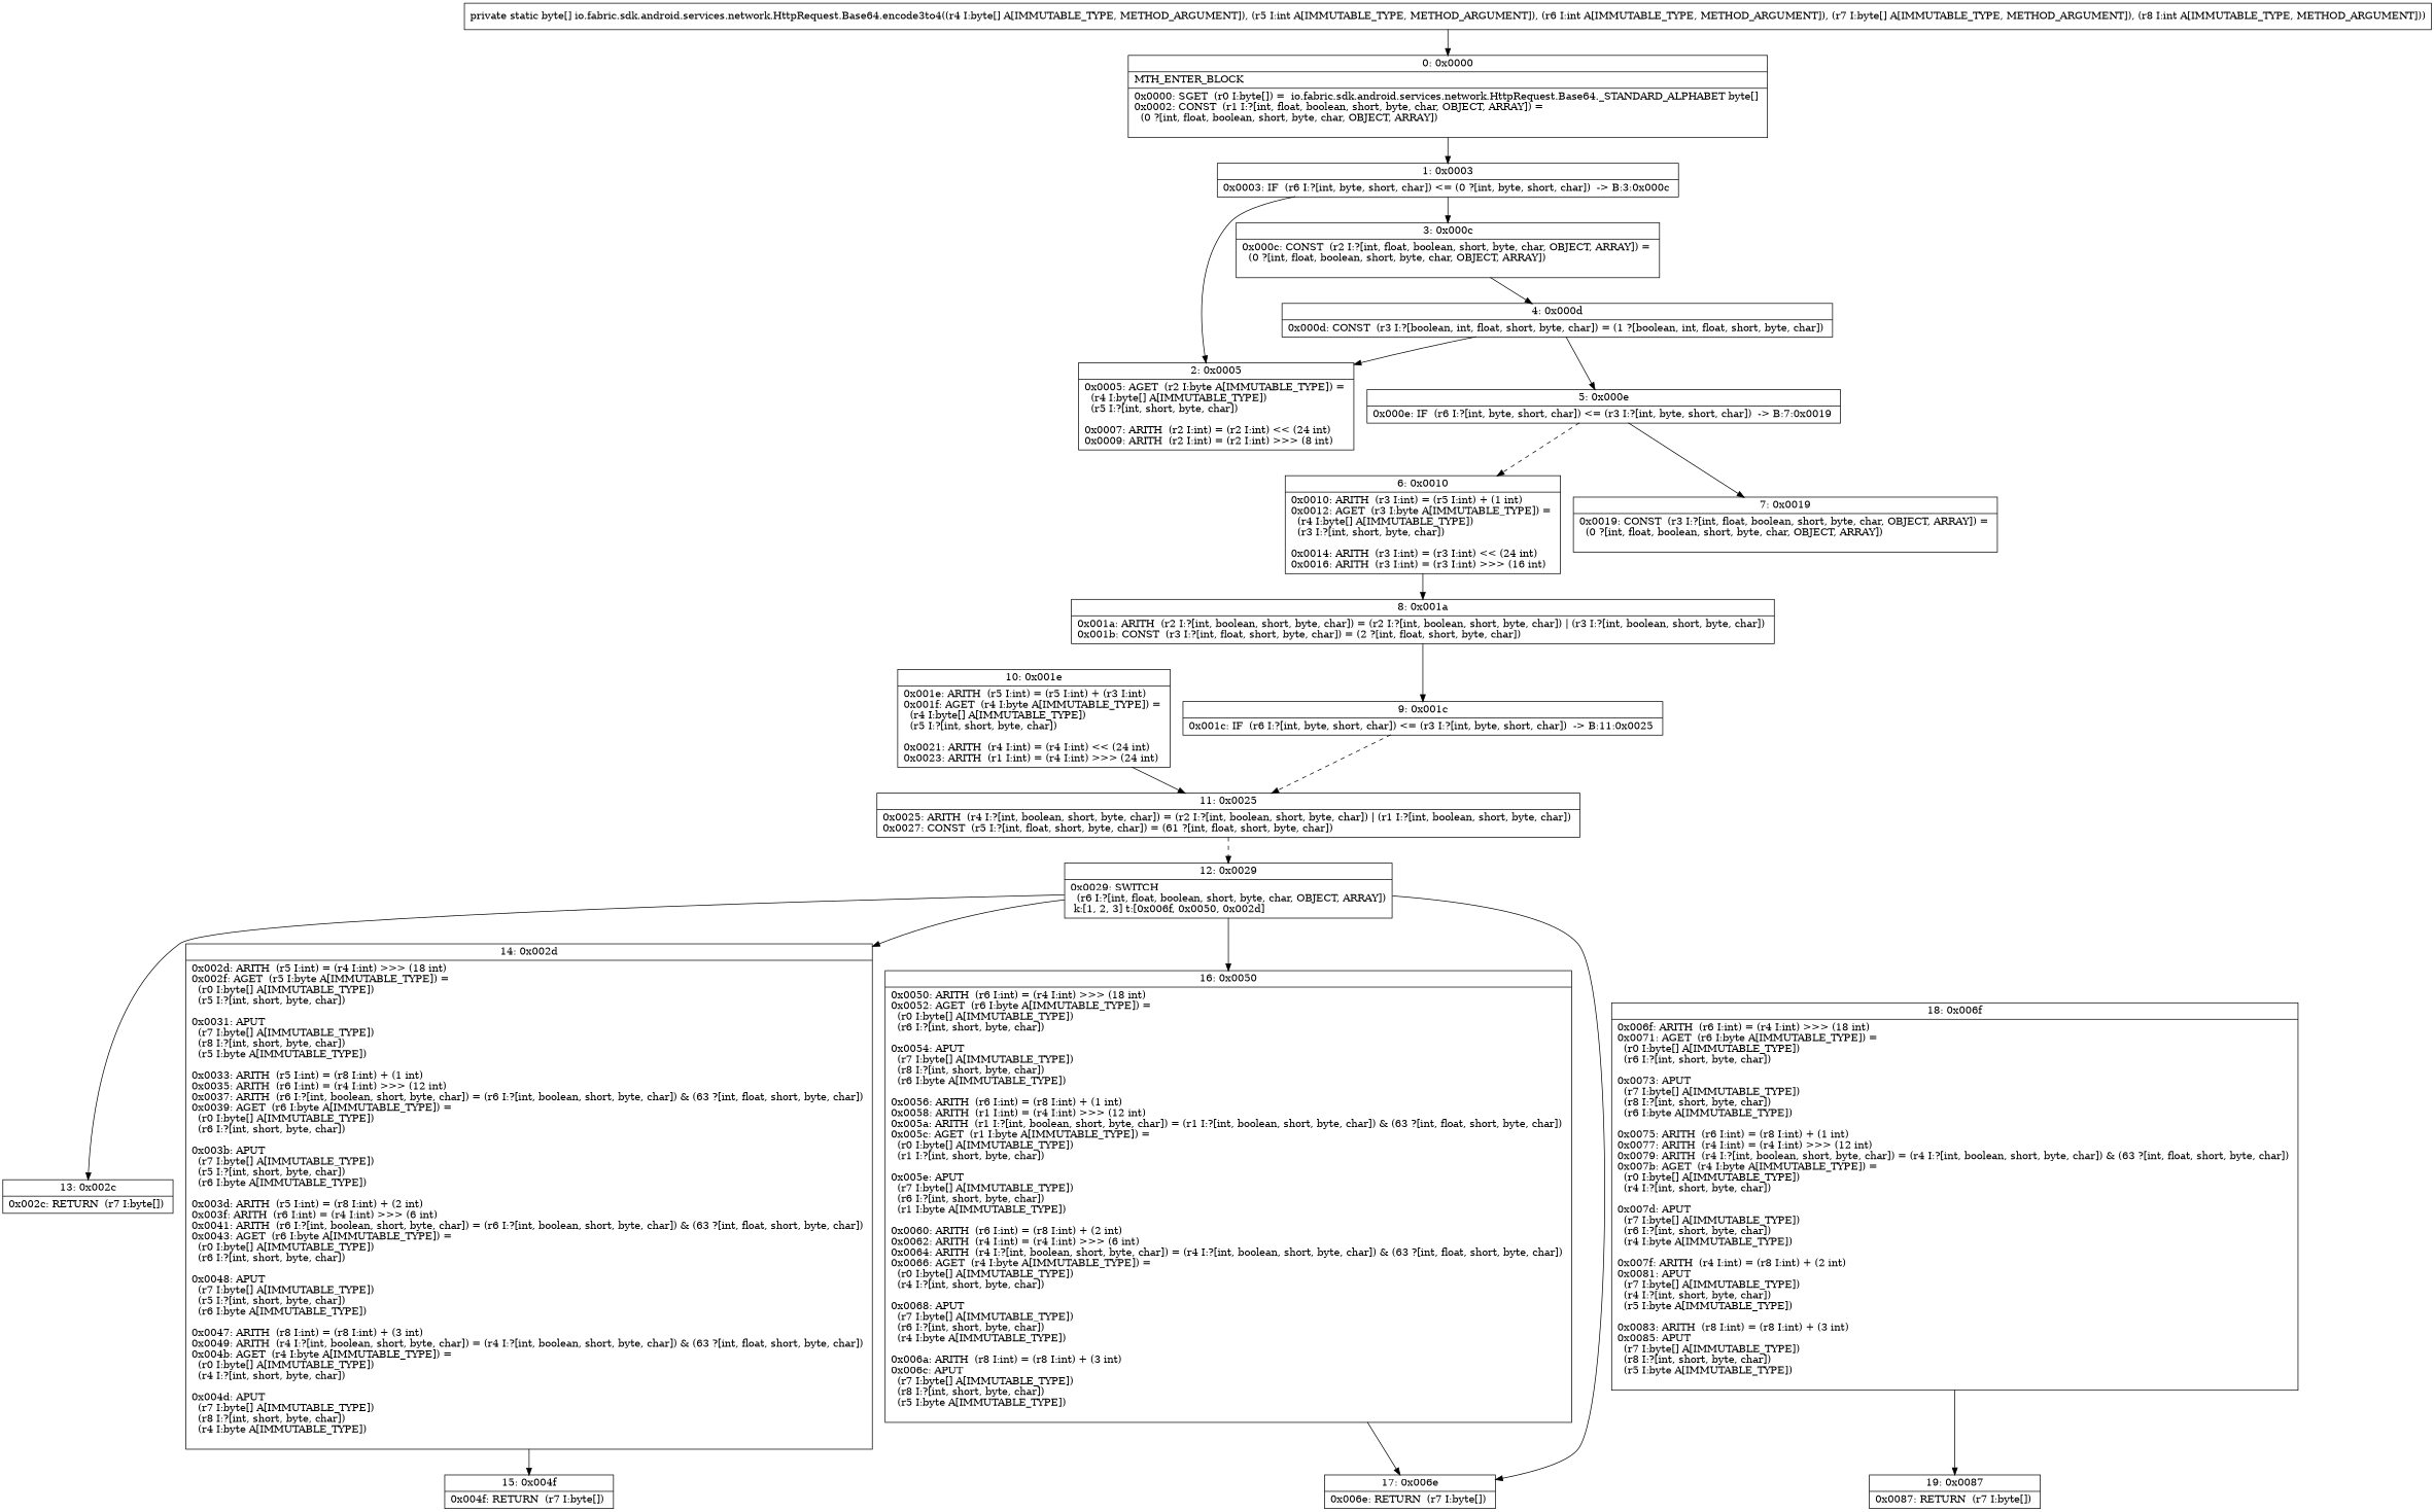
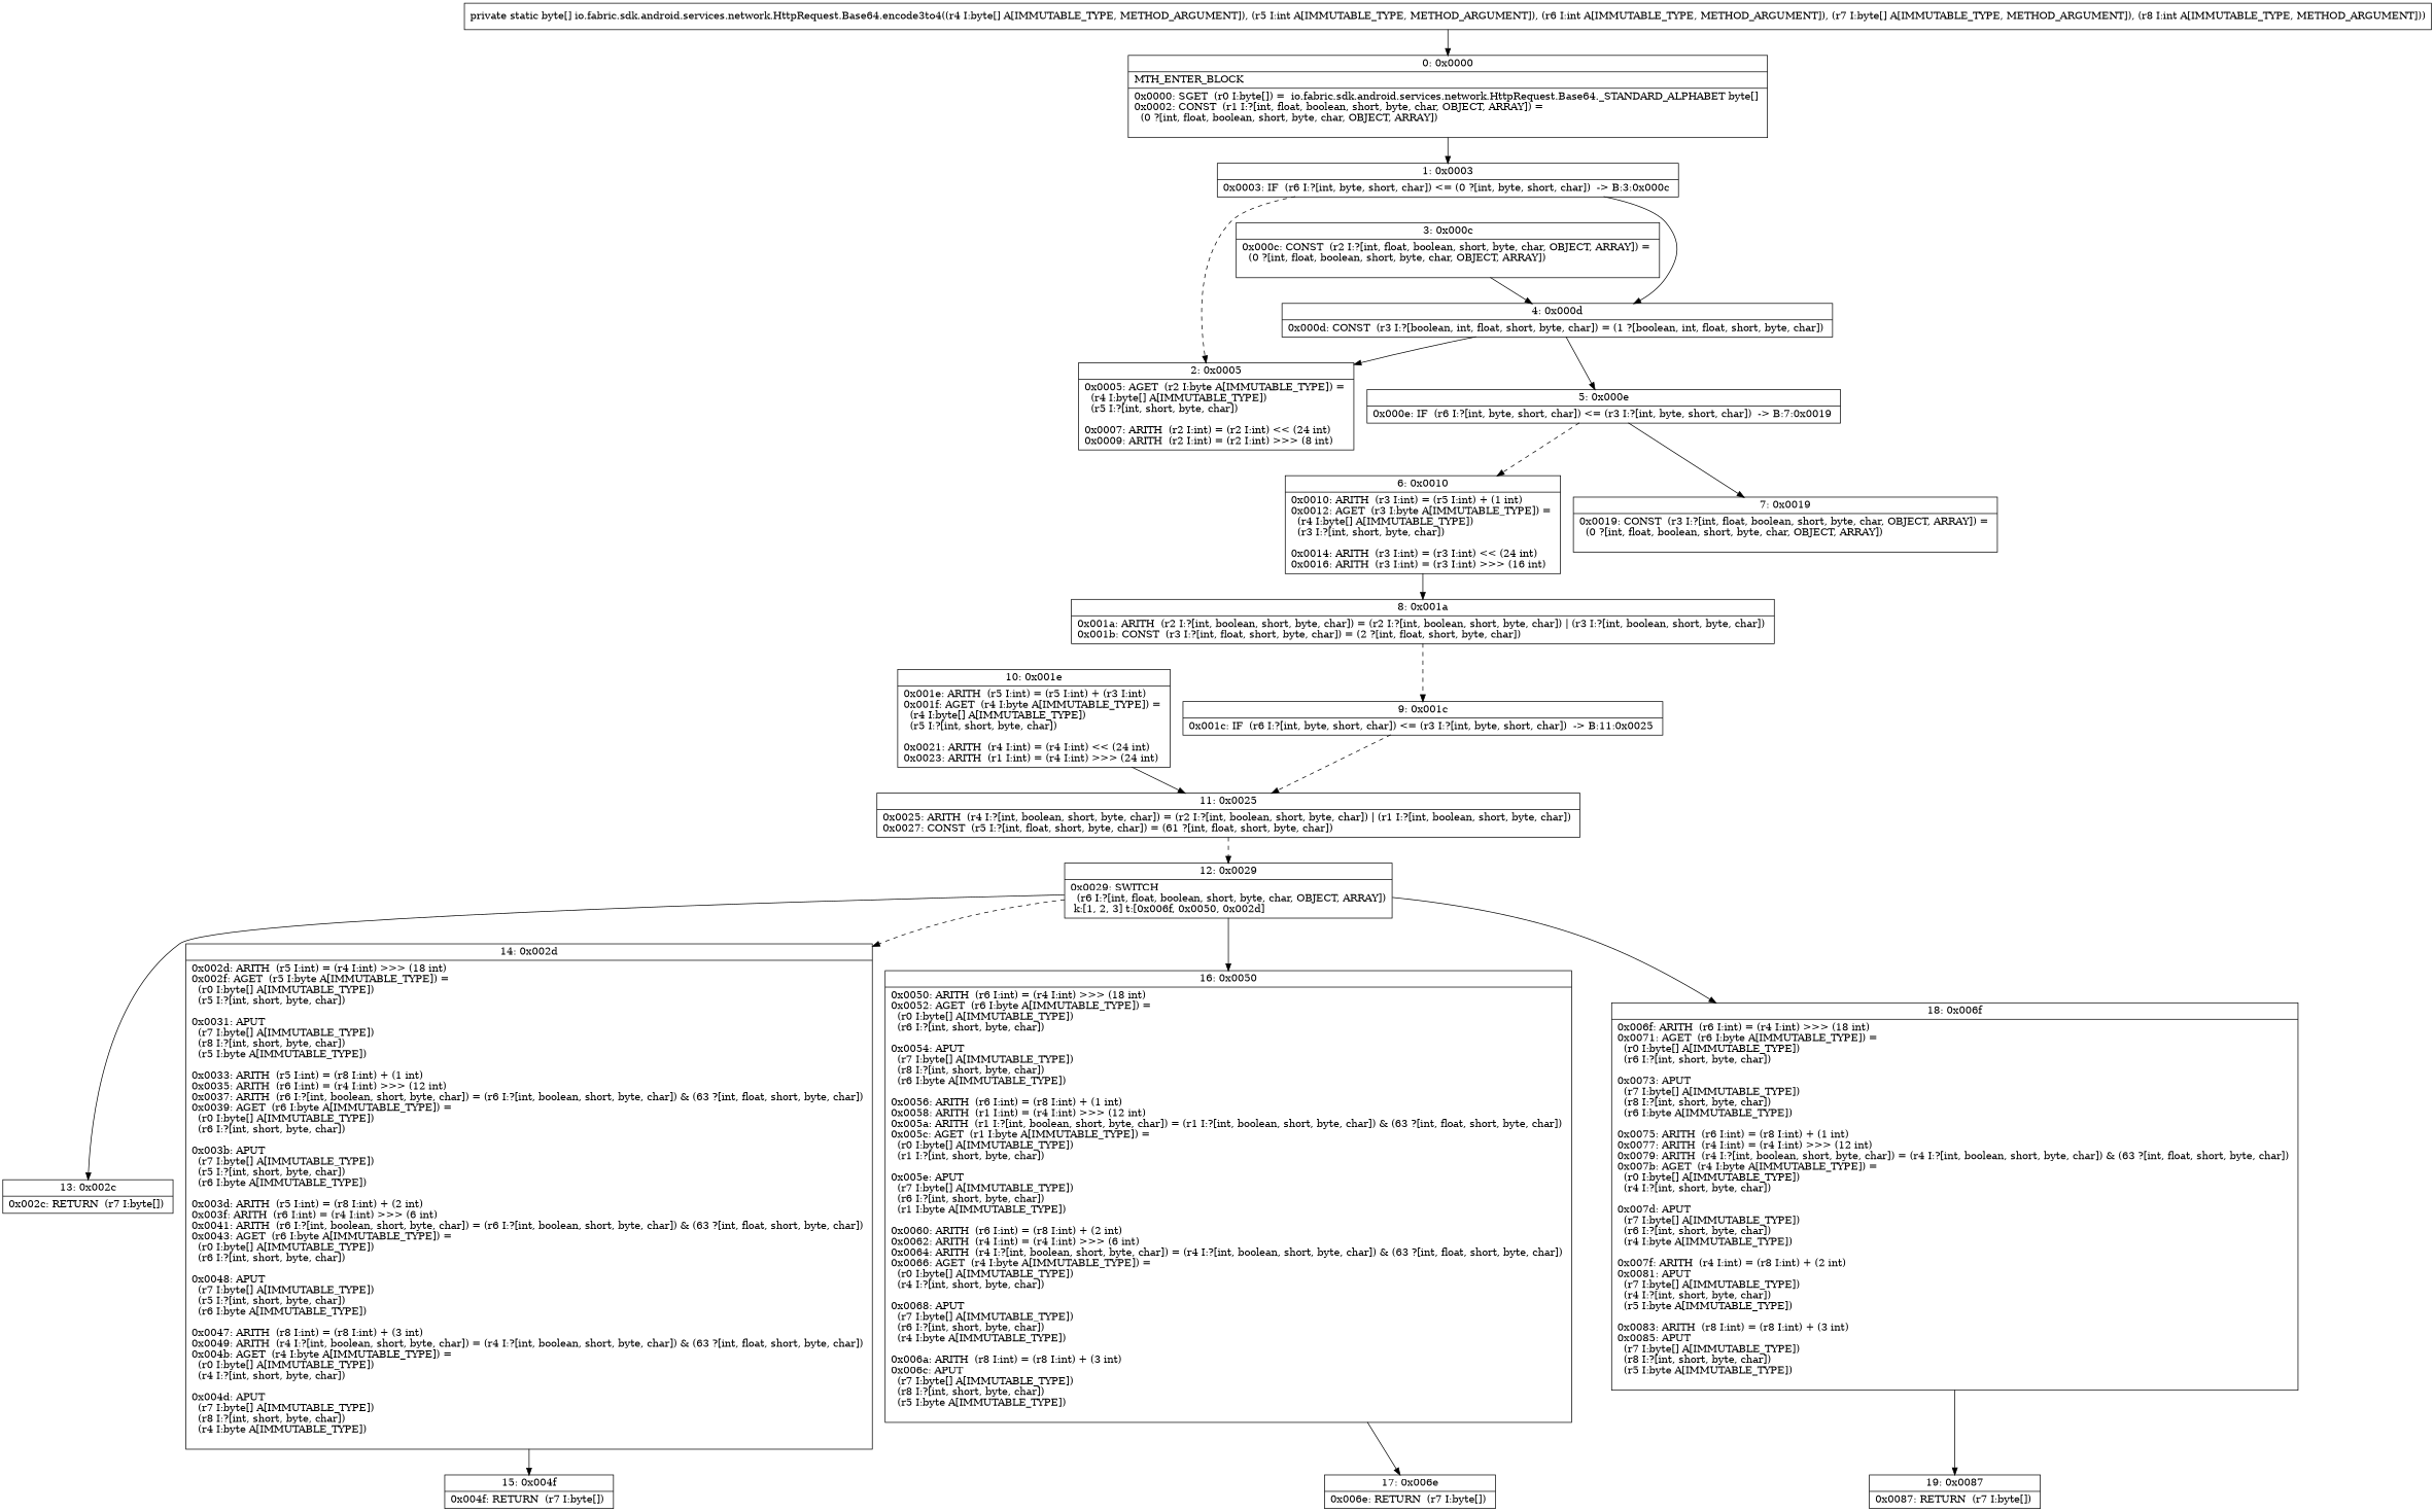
  digraph {
    node [shape=record]
    n1 [label="{0\:\ 0x0000|MTH_ENTER_BLOCK\l|0x0000: SGET  (r0 I:byte[]) =  io.fabric.sdk.android.services.network.HttpRequest.Base64._STANDARD_ALPHABET byte[] \l0x0002: CONST  (r1 I:?[int, float, boolean, short, byte, char, OBJECT, ARRAY]) = \l  (0 ?[int, float, boolean, short, byte, char, OBJECT, ARRAY])\l \l}"]
    n2 [label="{1\:\ 0x0003|0x0003: IF  (r6 I:?[int, byte, short, char]) \<= (0 ?[int, byte, short, char])  \-\> B:3:0x000c \l}"]
    n3 [label="{2\:\ 0x0005|0x0005: AGET  (r2 I:byte A[IMMUTABLE_TYPE]) = \l  (r4 I:byte[] A[IMMUTABLE_TYPE])\l  (r5 I:?[int, short, byte, char])\l \l0x0007: ARITH  (r2 I:int) = (r2 I:int) \<\< (24 int) \l0x0009: ARITH  (r2 I:int) = (r2 I:int) \>\>\> (8 int) \l}"]
    n4 [label="{3\:\ 0x000c|0x000c: CONST  (r2 I:?[int, float, boolean, short, byte, char, OBJECT, ARRAY]) = \l  (0 ?[int, float, boolean, short, byte, char, OBJECT, ARRAY])\l \l}"]
    n5 [label="{4\:\ 0x000d|0x000d: CONST  (r3 I:?[boolean, int, float, short, byte, char]) = (1 ?[boolean, int, float, short, byte, char]) \l}"]
    n6 [label="{5\:\ 0x000e|0x000e: IF  (r6 I:?[int, byte, short, char]) \<= (r3 I:?[int, byte, short, char])  \-\> B:7:0x0019 \l}"]
    n7 [label="{6\:\ 0x0010|0x0010: ARITH  (r3 I:int) = (r5 I:int) + (1 int) \l0x0012: AGET  (r3 I:byte A[IMMUTABLE_TYPE]) = \l  (r4 I:byte[] A[IMMUTABLE_TYPE])\l  (r3 I:?[int, short, byte, char])\l \l0x0014: ARITH  (r3 I:int) = (r3 I:int) \<\< (24 int) \l0x0016: ARITH  (r3 I:int) = (r3 I:int) \>\>\> (16 int) \l}"]
    n8 [label="{7\:\ 0x0019|0x0019: CONST  (r3 I:?[int, float, boolean, short, byte, char, OBJECT, ARRAY]) = \l  (0 ?[int, float, boolean, short, byte, char, OBJECT, ARRAY])\l \l}"]
    n9 [label="{8\:\ 0x001a|0x001a: ARITH  (r2 I:?[int, boolean, short, byte, char]) = (r2 I:?[int, boolean, short, byte, char]) \| (r3 I:?[int, boolean, short, byte, char]) \l0x001b: CONST  (r3 I:?[int, float, short, byte, char]) = (2 ?[int, float, short, byte, char]) \l}"]
    n10 [label="{9\:\ 0x001c|0x001c: IF  (r6 I:?[int, byte, short, char]) \<= (r3 I:?[int, byte, short, char])  \-\> B:11:0x0025 \l}"]
    n11 [label="{11\:\ 0x0025|0x0025: ARITH  (r4 I:?[int, boolean, short, byte, char]) = (r2 I:?[int, boolean, short, byte, char]) \| (r1 I:?[int, boolean, short, byte, char]) \l0x0027: CONST  (r5 I:?[int, float, short, byte, char]) = (61 ?[int, float, short, byte, char]) \l}"]
    n12 [label="{10\:\ 0x001e|0x001e: ARITH  (r5 I:int) = (r5 I:int) + (r3 I:int) \l0x001f: AGET  (r4 I:byte A[IMMUTABLE_TYPE]) = \l  (r4 I:byte[] A[IMMUTABLE_TYPE])\l  (r5 I:?[int, short, byte, char])\l \l0x0021: ARITH  (r4 I:int) = (r4 I:int) \<\< (24 int) \l0x0023: ARITH  (r1 I:int) = (r4 I:int) \>\>\> (24 int) \l}"]
    n13 [label="{12\:\ 0x0029|0x0029: SWITCH  \l  (r6 I:?[int, float, boolean, short, byte, char, OBJECT, ARRAY])\l k:[1, 2, 3] t:[0x006f, 0x0050, 0x002d] \l}"]
    n14 [label="{13\:\ 0x002c|0x002c: RETURN  (r7 I:byte[]) \l}"]
    n15 [label="{14\:\ 0x002d|0x002d: ARITH  (r5 I:int) = (r4 I:int) \>\>\> (18 int) \l0x002f: AGET  (r5 I:byte A[IMMUTABLE_TYPE]) = \l  (r0 I:byte[] A[IMMUTABLE_TYPE])\l  (r5 I:?[int, short, byte, char])\l \l0x0031: APUT  \l  (r7 I:byte[] A[IMMUTABLE_TYPE])\l  (r8 I:?[int, short, byte, char])\l  (r5 I:byte A[IMMUTABLE_TYPE])\l \l0x0033: ARITH  (r5 I:int) = (r8 I:int) + (1 int) \l0x0035: ARITH  (r6 I:int) = (r4 I:int) \>\>\> (12 int) \l0x0037: ARITH  (r6 I:?[int, boolean, short, byte, char]) = (r6 I:?[int, boolean, short, byte, char]) & (63 ?[int, float, short, byte, char]) \l0x0039: AGET  (r6 I:byte A[IMMUTABLE_TYPE]) = \l  (r0 I:byte[] A[IMMUTABLE_TYPE])\l  (r6 I:?[int, short, byte, char])\l \l0x003b: APUT  \l  (r7 I:byte[] A[IMMUTABLE_TYPE])\l  (r5 I:?[int, short, byte, char])\l  (r6 I:byte A[IMMUTABLE_TYPE])\l \l0x003d: ARITH  (r5 I:int) = (r8 I:int) + (2 int) \l0x003f: ARITH  (r6 I:int) = (r4 I:int) \>\>\> (6 int) \l0x0041: ARITH  (r6 I:?[int, boolean, short, byte, char]) = (r6 I:?[int, boolean, short, byte, char]) & (63 ?[int, float, short, byte, char]) \l0x0043: AGET  (r6 I:byte A[IMMUTABLE_TYPE]) = \l  (r0 I:byte[] A[IMMUTABLE_TYPE])\l  (r6 I:?[int, short, byte, char])\l \l0x0048: APUT  \l  (r7 I:byte[] A[IMMUTABLE_TYPE])\l  (r5 I:?[int, short, byte, char])\l  (r6 I:byte A[IMMUTABLE_TYPE])\l \l0x0047: ARITH  (r8 I:int) = (r8 I:int) + (3 int) \l0x0049: ARITH  (r4 I:?[int, boolean, short, byte, char]) = (r4 I:?[int, boolean, short, byte, char]) & (63 ?[int, float, short, byte, char]) \l0x004b: AGET  (r4 I:byte A[IMMUTABLE_TYPE]) = \l  (r0 I:byte[] A[IMMUTABLE_TYPE])\l  (r4 I:?[int, short, byte, char])\l \l0x004d: APUT  \l  (r7 I:byte[] A[IMMUTABLE_TYPE])\l  (r8 I:?[int, short, byte, char])\l  (r4 I:byte A[IMMUTABLE_TYPE])\l \l}"]
    n16 [label="{16\:\ 0x0050|0x0050: ARITH  (r6 I:int) = (r4 I:int) \>\>\> (18 int) \l0x0052: AGET  (r6 I:byte A[IMMUTABLE_TYPE]) = \l  (r0 I:byte[] A[IMMUTABLE_TYPE])\l  (r6 I:?[int, short, byte, char])\l \l0x0054: APUT  \l  (r7 I:byte[] A[IMMUTABLE_TYPE])\l  (r8 I:?[int, short, byte, char])\l  (r6 I:byte A[IMMUTABLE_TYPE])\l \l0x0056: ARITH  (r6 I:int) = (r8 I:int) + (1 int) \l0x0058: ARITH  (r1 I:int) = (r4 I:int) \>\>\> (12 int) \l0x005a: ARITH  (r1 I:?[int, boolean, short, byte, char]) = (r1 I:?[int, boolean, short, byte, char]) & (63 ?[int, float, short, byte, char]) \l0x005c: AGET  (r1 I:byte A[IMMUTABLE_TYPE]) = \l  (r0 I:byte[] A[IMMUTABLE_TYPE])\l  (r1 I:?[int, short, byte, char])\l \l0x005e: APUT  \l  (r7 I:byte[] A[IMMUTABLE_TYPE])\l  (r6 I:?[int, short, byte, char])\l  (r1 I:byte A[IMMUTABLE_TYPE])\l \l0x0060: ARITH  (r6 I:int) = (r8 I:int) + (2 int) \l0x0062: ARITH  (r4 I:int) = (r4 I:int) \>\>\> (6 int) \l0x0064: ARITH  (r4 I:?[int, boolean, short, byte, char]) = (r4 I:?[int, boolean, short, byte, char]) & (63 ?[int, float, short, byte, char]) \l0x0066: AGET  (r4 I:byte A[IMMUTABLE_TYPE]) = \l  (r0 I:byte[] A[IMMUTABLE_TYPE])\l  (r4 I:?[int, short, byte, char])\l \l0x0068: APUT  \l  (r7 I:byte[] A[IMMUTABLE_TYPE])\l  (r6 I:?[int, short, byte, char])\l  (r4 I:byte A[IMMUTABLE_TYPE])\l \l0x006a: ARITH  (r8 I:int) = (r8 I:int) + (3 int) \l0x006c: APUT  \l  (r7 I:byte[] A[IMMUTABLE_TYPE])\l  (r8 I:?[int, short, byte, char])\l  (r5 I:byte A[IMMUTABLE_TYPE])\l \l}"]
    n17 [label="{18\:\ 0x006f|0x006f: ARITH  (r6 I:int) = (r4 I:int) \>\>\> (18 int) \l0x0071: AGET  (r6 I:byte A[IMMUTABLE_TYPE]) = \l  (r0 I:byte[] A[IMMUTABLE_TYPE])\l  (r6 I:?[int, short, byte, char])\l \l0x0073: APUT  \l  (r7 I:byte[] A[IMMUTABLE_TYPE])\l  (r8 I:?[int, short, byte, char])\l  (r6 I:byte A[IMMUTABLE_TYPE])\l \l0x0075: ARITH  (r6 I:int) = (r8 I:int) + (1 int) \l0x0077: ARITH  (r4 I:int) = (r4 I:int) \>\>\> (12 int) \l0x0079: ARITH  (r4 I:?[int, boolean, short, byte, char]) = (r4 I:?[int, boolean, short, byte, char]) & (63 ?[int, float, short, byte, char]) \l0x007b: AGET  (r4 I:byte A[IMMUTABLE_TYPE]) = \l  (r0 I:byte[] A[IMMUTABLE_TYPE])\l  (r4 I:?[int, short, byte, char])\l \l0x007d: APUT  \l  (r7 I:byte[] A[IMMUTABLE_TYPE])\l  (r6 I:?[int, short, byte, char])\l  (r4 I:byte A[IMMUTABLE_TYPE])\l \l0x007f: ARITH  (r4 I:int) = (r8 I:int) + (2 int) \l0x0081: APUT  \l  (r7 I:byte[] A[IMMUTABLE_TYPE])\l  (r4 I:?[int, short, byte, char])\l  (r5 I:byte A[IMMUTABLE_TYPE])\l \l0x0083: ARITH  (r8 I:int) = (r8 I:int) + (3 int) \l0x0085: APUT  \l  (r7 I:byte[] A[IMMUTABLE_TYPE])\l  (r8 I:?[int, short, byte, char])\l  (r5 I:byte A[IMMUTABLE_TYPE])\l \l}"]
    n18 [label="{15\:\ 0x004f|0x004f: RETURN  (r7 I:byte[]) \l}"]
    n19 [label="{17\:\ 0x006e|0x006e: RETURN  (r7 I:byte[]) \l}"]
    n20 [label="{19\:\ 0x0087|0x0087: RETURN  (r7 I:byte[]) \l}"]
    n21 [label="{private static byte[] io.fabric.sdk.android.services.network.HttpRequest.Base64.encode3to4((r4 I:byte[] A[IMMUTABLE_TYPE, METHOD_ARGUMENT]), (r5 I:int A[IMMUTABLE_TYPE, METHOD_ARGUMENT]), (r6 I:int A[IMMUTABLE_TYPE, METHOD_ARGUMENT]), (r7 I:byte[] A[IMMUTABLE_TYPE, METHOD_ARGUMENT]), (r8 I:int A[IMMUTABLE_TYPE, METHOD_ARGUMENT])) }"]
    n1 -> n2
-   n2 -> n3 [style=solid]
-   n2 -> n4
+   n2 -> n3 [style=dashed]
+   n2 -> n5
    n4 -> n5
    n5 -> n3
    n5 -> n6
    n6 -> n7 [style=dashed]
    n6 -> n8
    n7 -> n9
-   n9 -> n10
+   n9 -> n10 [style=dashed]
    n10 -> n11 [style=dashed]
    n11 -> n13 [style=dashed]
    n12 -> n11
    n13 -> n14
-   n13 -> n15
+   n13 -> n15 [style=dashed]
    n13 -> n16
-   n13 -> n19
+   n13 -> n17
    n15 -> n18
    n16 -> n19
    n17 -> n20
    n21 -> n1
  }
